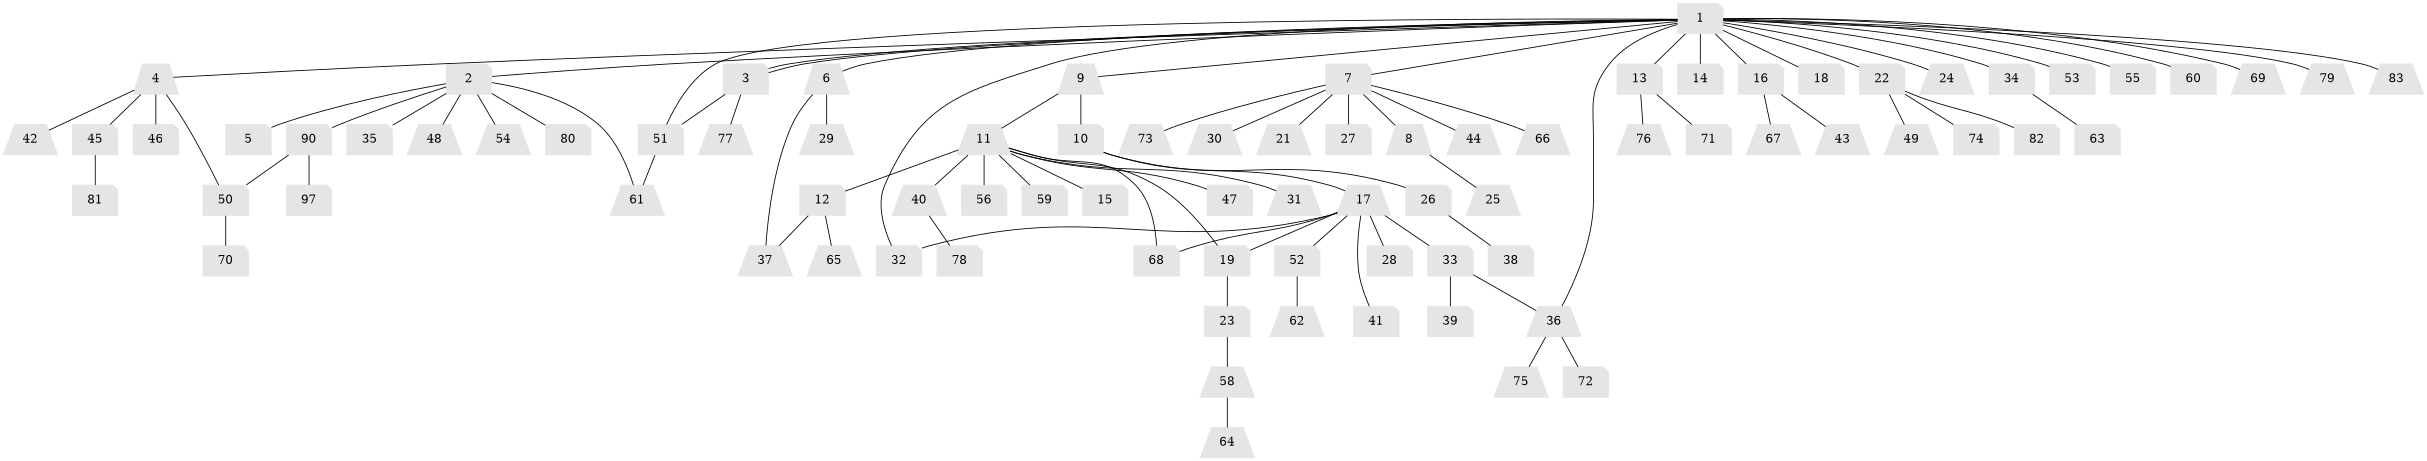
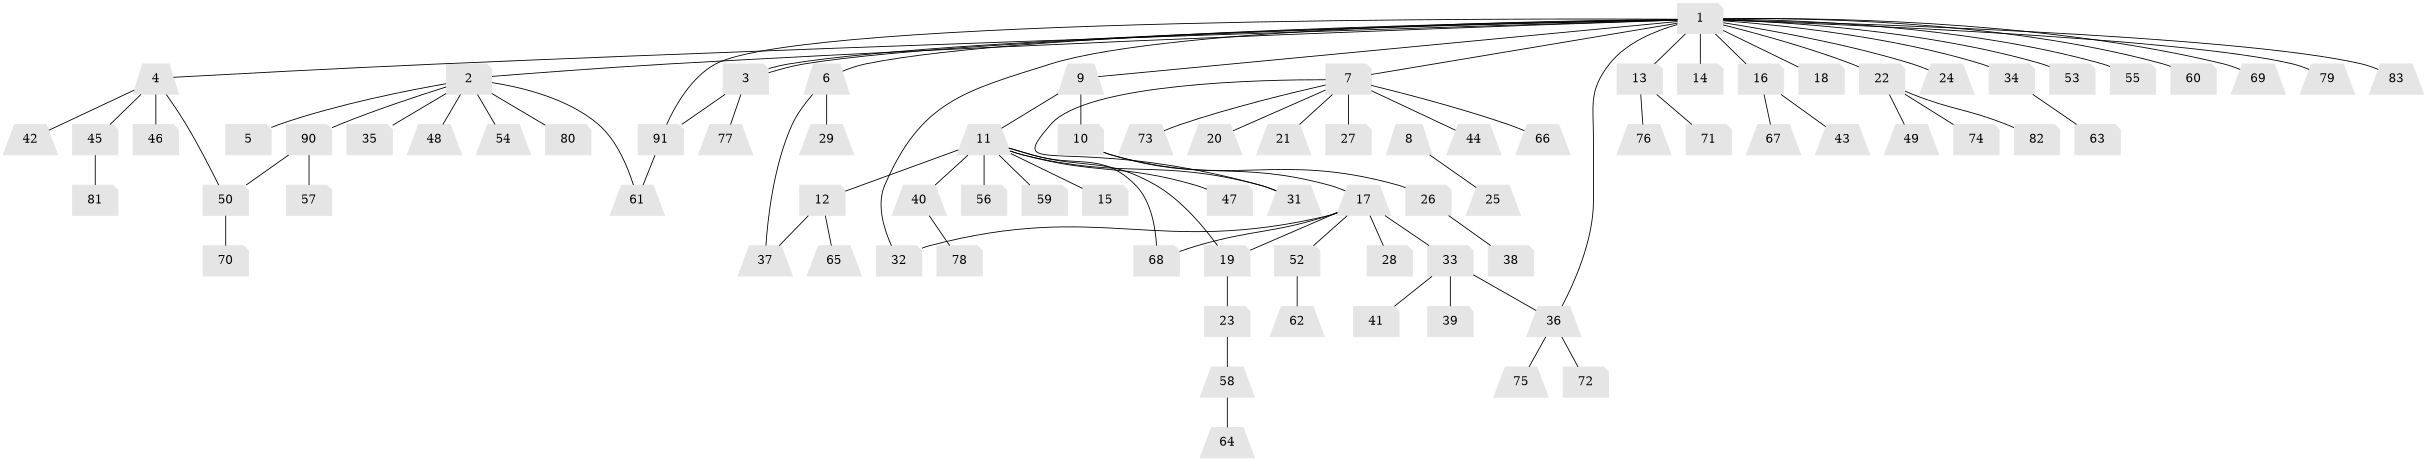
  graph {
    node [color=gray90 shape=note style=filled]
    1
    2
    3
    4 [shape=trapezium]
    6 [shape=trapezium]
    7
    9 [shape=trapezium]
    13
    14
    16
    18
    22
    24 [shape=trapezium]
    32
    34
    36 [shape=trapezium]
-   51
+   51 [label=91]
    53
    55
    60
    69 [shape=trapezium]
    79 [shape=trapezium]
    83 [shape=trapezium]
    5
    n25 [label=90]
    35
    48 [shape=trapezium]
    54 [shape=trapezium]
    61 [shape=trapezium]
    80
    77 [shape=trapezium]
    42 [shape=trapezium]
    45
    46
    50
    29 [shape=trapezium]
    37 [shape=trapezium]
    8 [shape=trapezium]
-   20 [shape=trapezium label=30]
+   20 [shape=trapezium]
    21 [shape=trapezium]
    27
    44 [shape=trapezium]
    66 [shape=trapezium]
    73 [shape=trapezium]
    10
    11 [shape=trapezium]
    71
    76 [shape=trapezium]
    43 [shape=trapezium]
    67 [shape=trapezium]
    49 [shape=trapezium]
    74
    82
    63
    72
    75 [shape=trapezium]
-   57 [label=97]
+   57
    81
    70
    25 [shape=trapezium]
    17 [shape=trapezium]
    26
    12
    15
    19
    31 [shape=trapezium]
    40 [shape=trapezium]
    47
    56
    59
    68
    28
    33
    52
    38
    65 [shape=trapezium]
    23
    78
    39
    41
    62 [shape=trapezium]
    58 [shape=trapezium]
    64 [shape=trapezium]
    1 -- 2
    1 -- 3
    1 -- 3
    1 -- 4
    1 -- 6
    1 -- 7
    1 -- 9
    1 -- 13
    1 -- 14
    1 -- 16
    1 -- 18
    1 -- 22
    1 -- 24
    1 -- 32
    1 -- 34
    1 -- 36
    1 -- 51
    1 -- 53
    1 -- 55
    1 -- 60
    1 -- 69
    1 -- 79
    1 -- 83
    2 -- 5
    2 -- n25
    2 -- 35
    2 -- 48
    2 -- 54
    2 -- 61
    2 -- 80
    3 -- 51
    3 -- 77
    4 -- 42
    4 -- 45
    4 -- 46
    4 -- 50
    6 -- 29
    6 -- 37
-   7 -- 8
+   7 -- 31
    7 -- 20
    7 -- 21
    7 -- 27
    7 -- 44
    7 -- 66
    7 -- 73
    9 -- 10
    9 -- 11
    13 -- 71
    13 -- 76
    16 -- 43
    16 -- 67
    22 -- 49
    22 -- 74
    22 -- 82
    34 -- 63
    36 -- 72
    36 -- 75
    51 -- 61
    n25 -- 50
    n25 -- 57
    45 -- 81
    50 -- 70
    8 -- 25
    10 -- 17
    10 -- 26
    11 -- 12
    11 -- 15
    11 -- 19
    11 -- 31
    11 -- 40
    11 -- 47
    11 -- 56
    11 -- 59
    11 -- 68
    17 -- 32
    17 -- 19
    17 -- 68
    17 -- 28
    17 -- 33
    17 -- 52
    26 -- 38
    12 -- 37
    12 -- 65
    19 -- 23
    40 -- 78
    33 -- 36
    33 -- 39
-   17 -- 41
+   33 -- 41
    52 -- 62
    23 -- 58
    58 -- 64
  }
